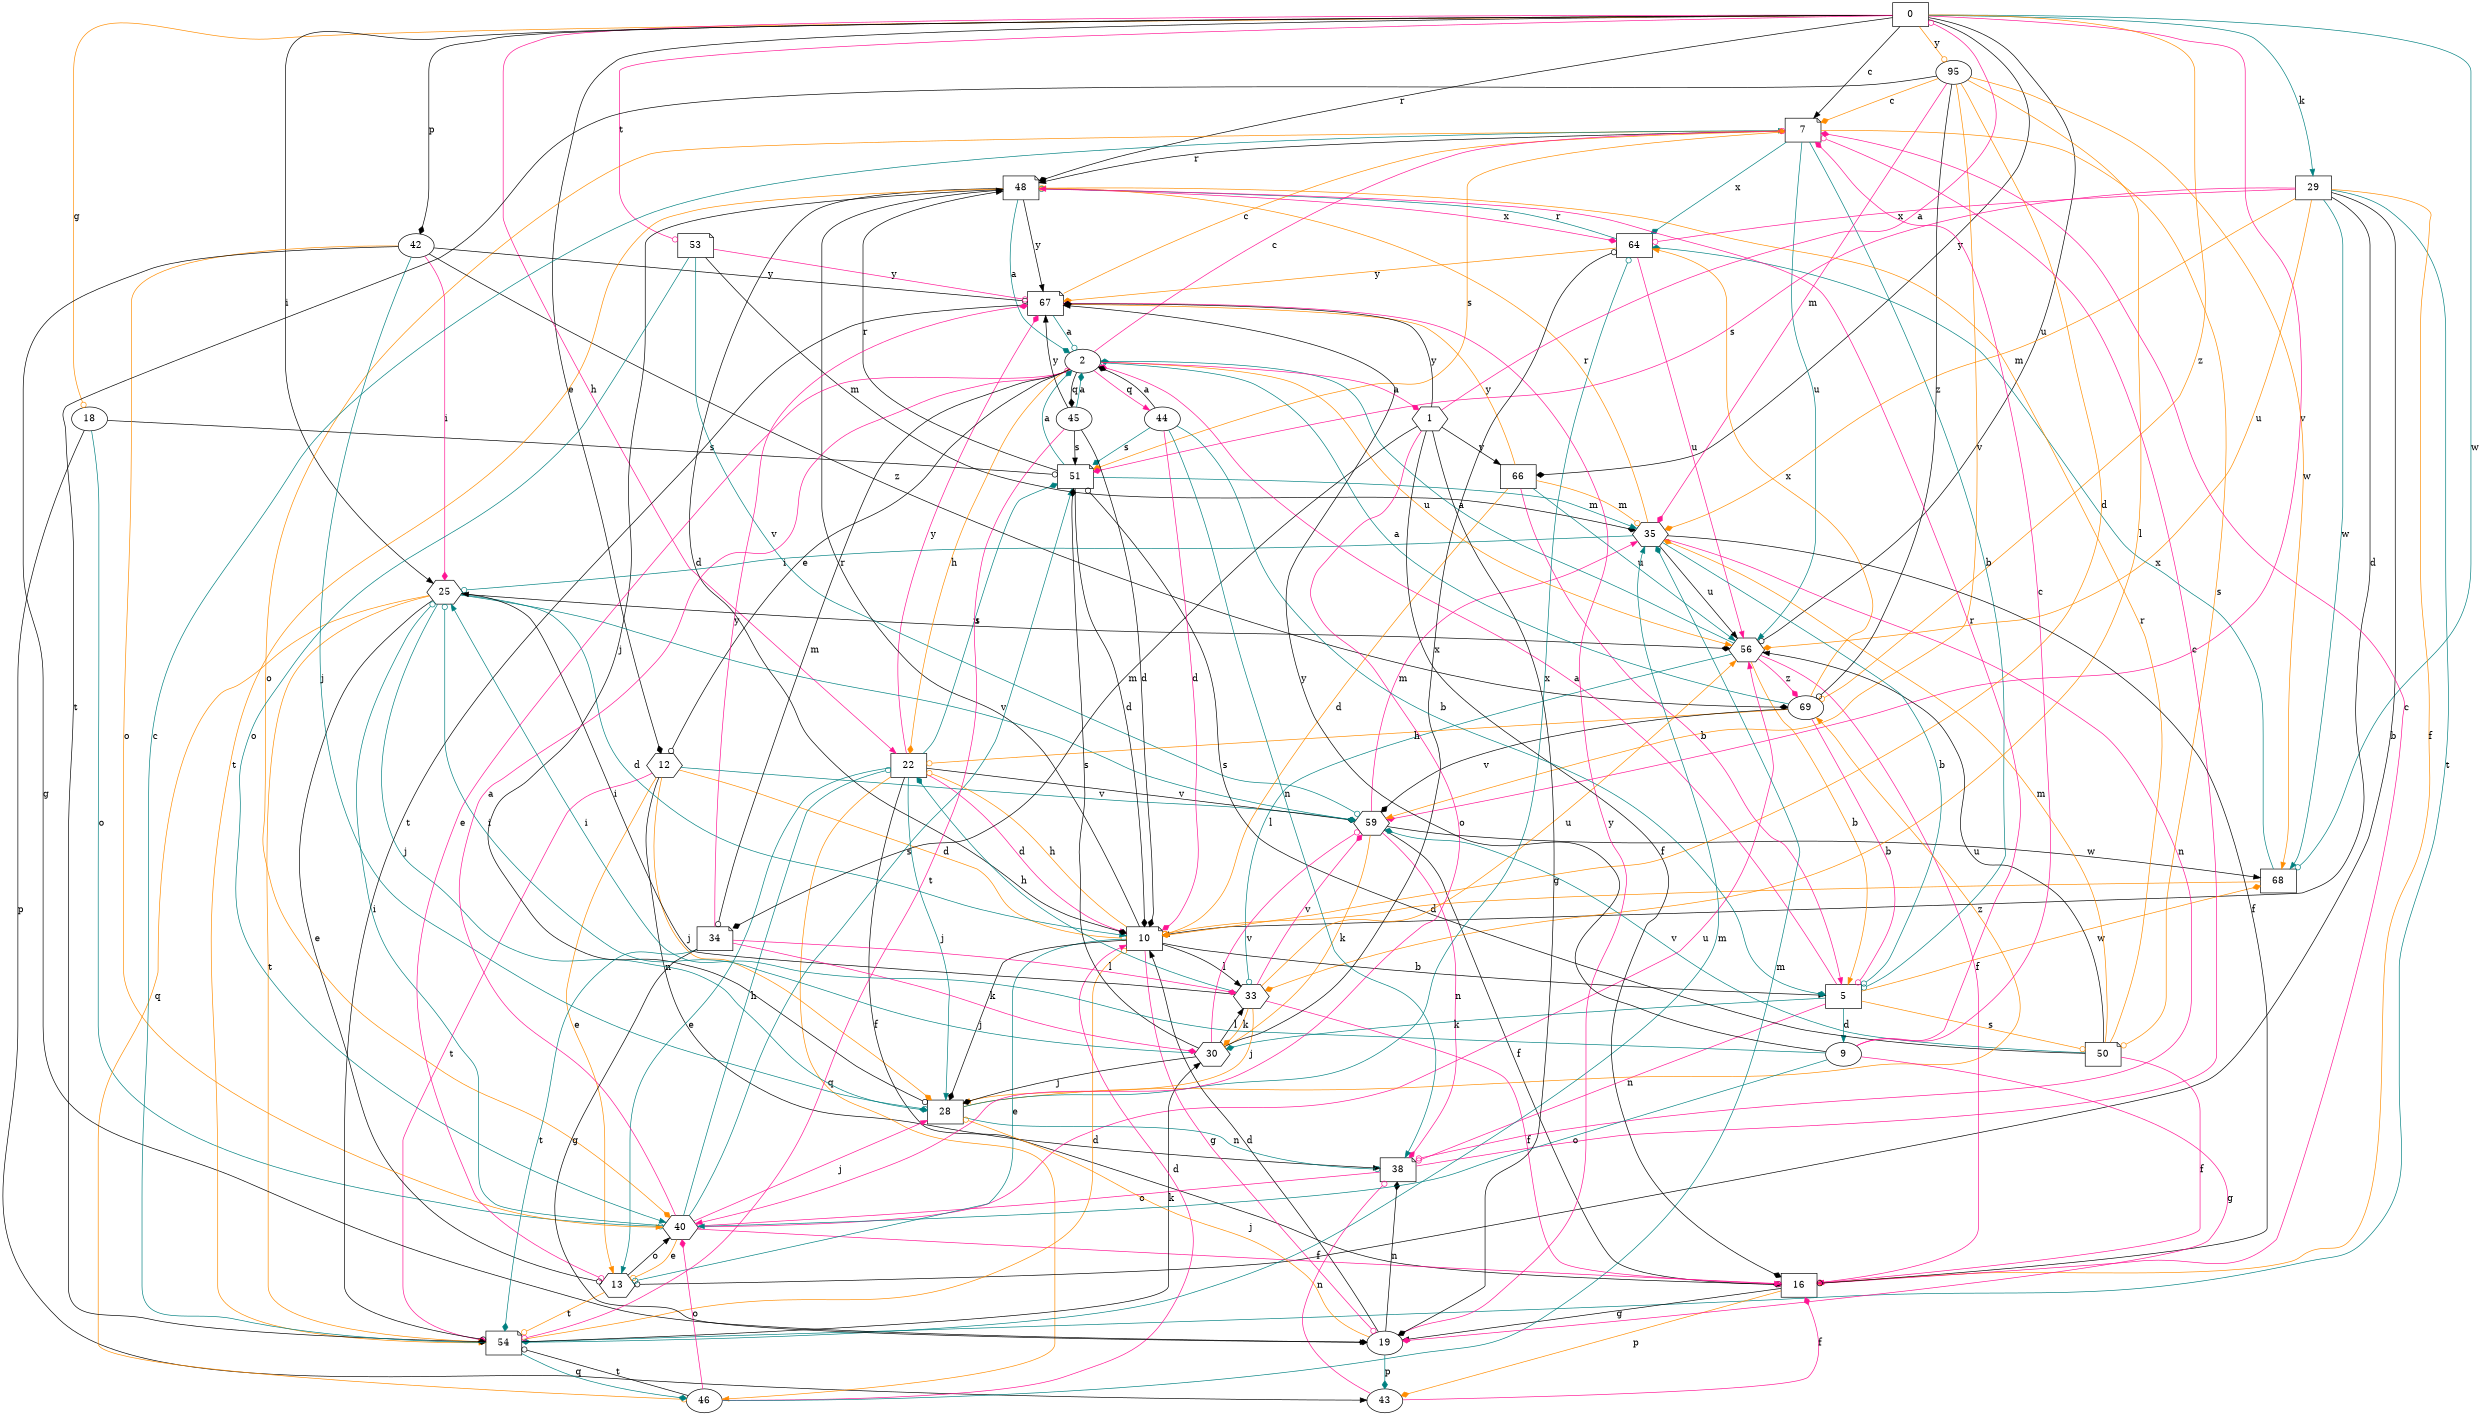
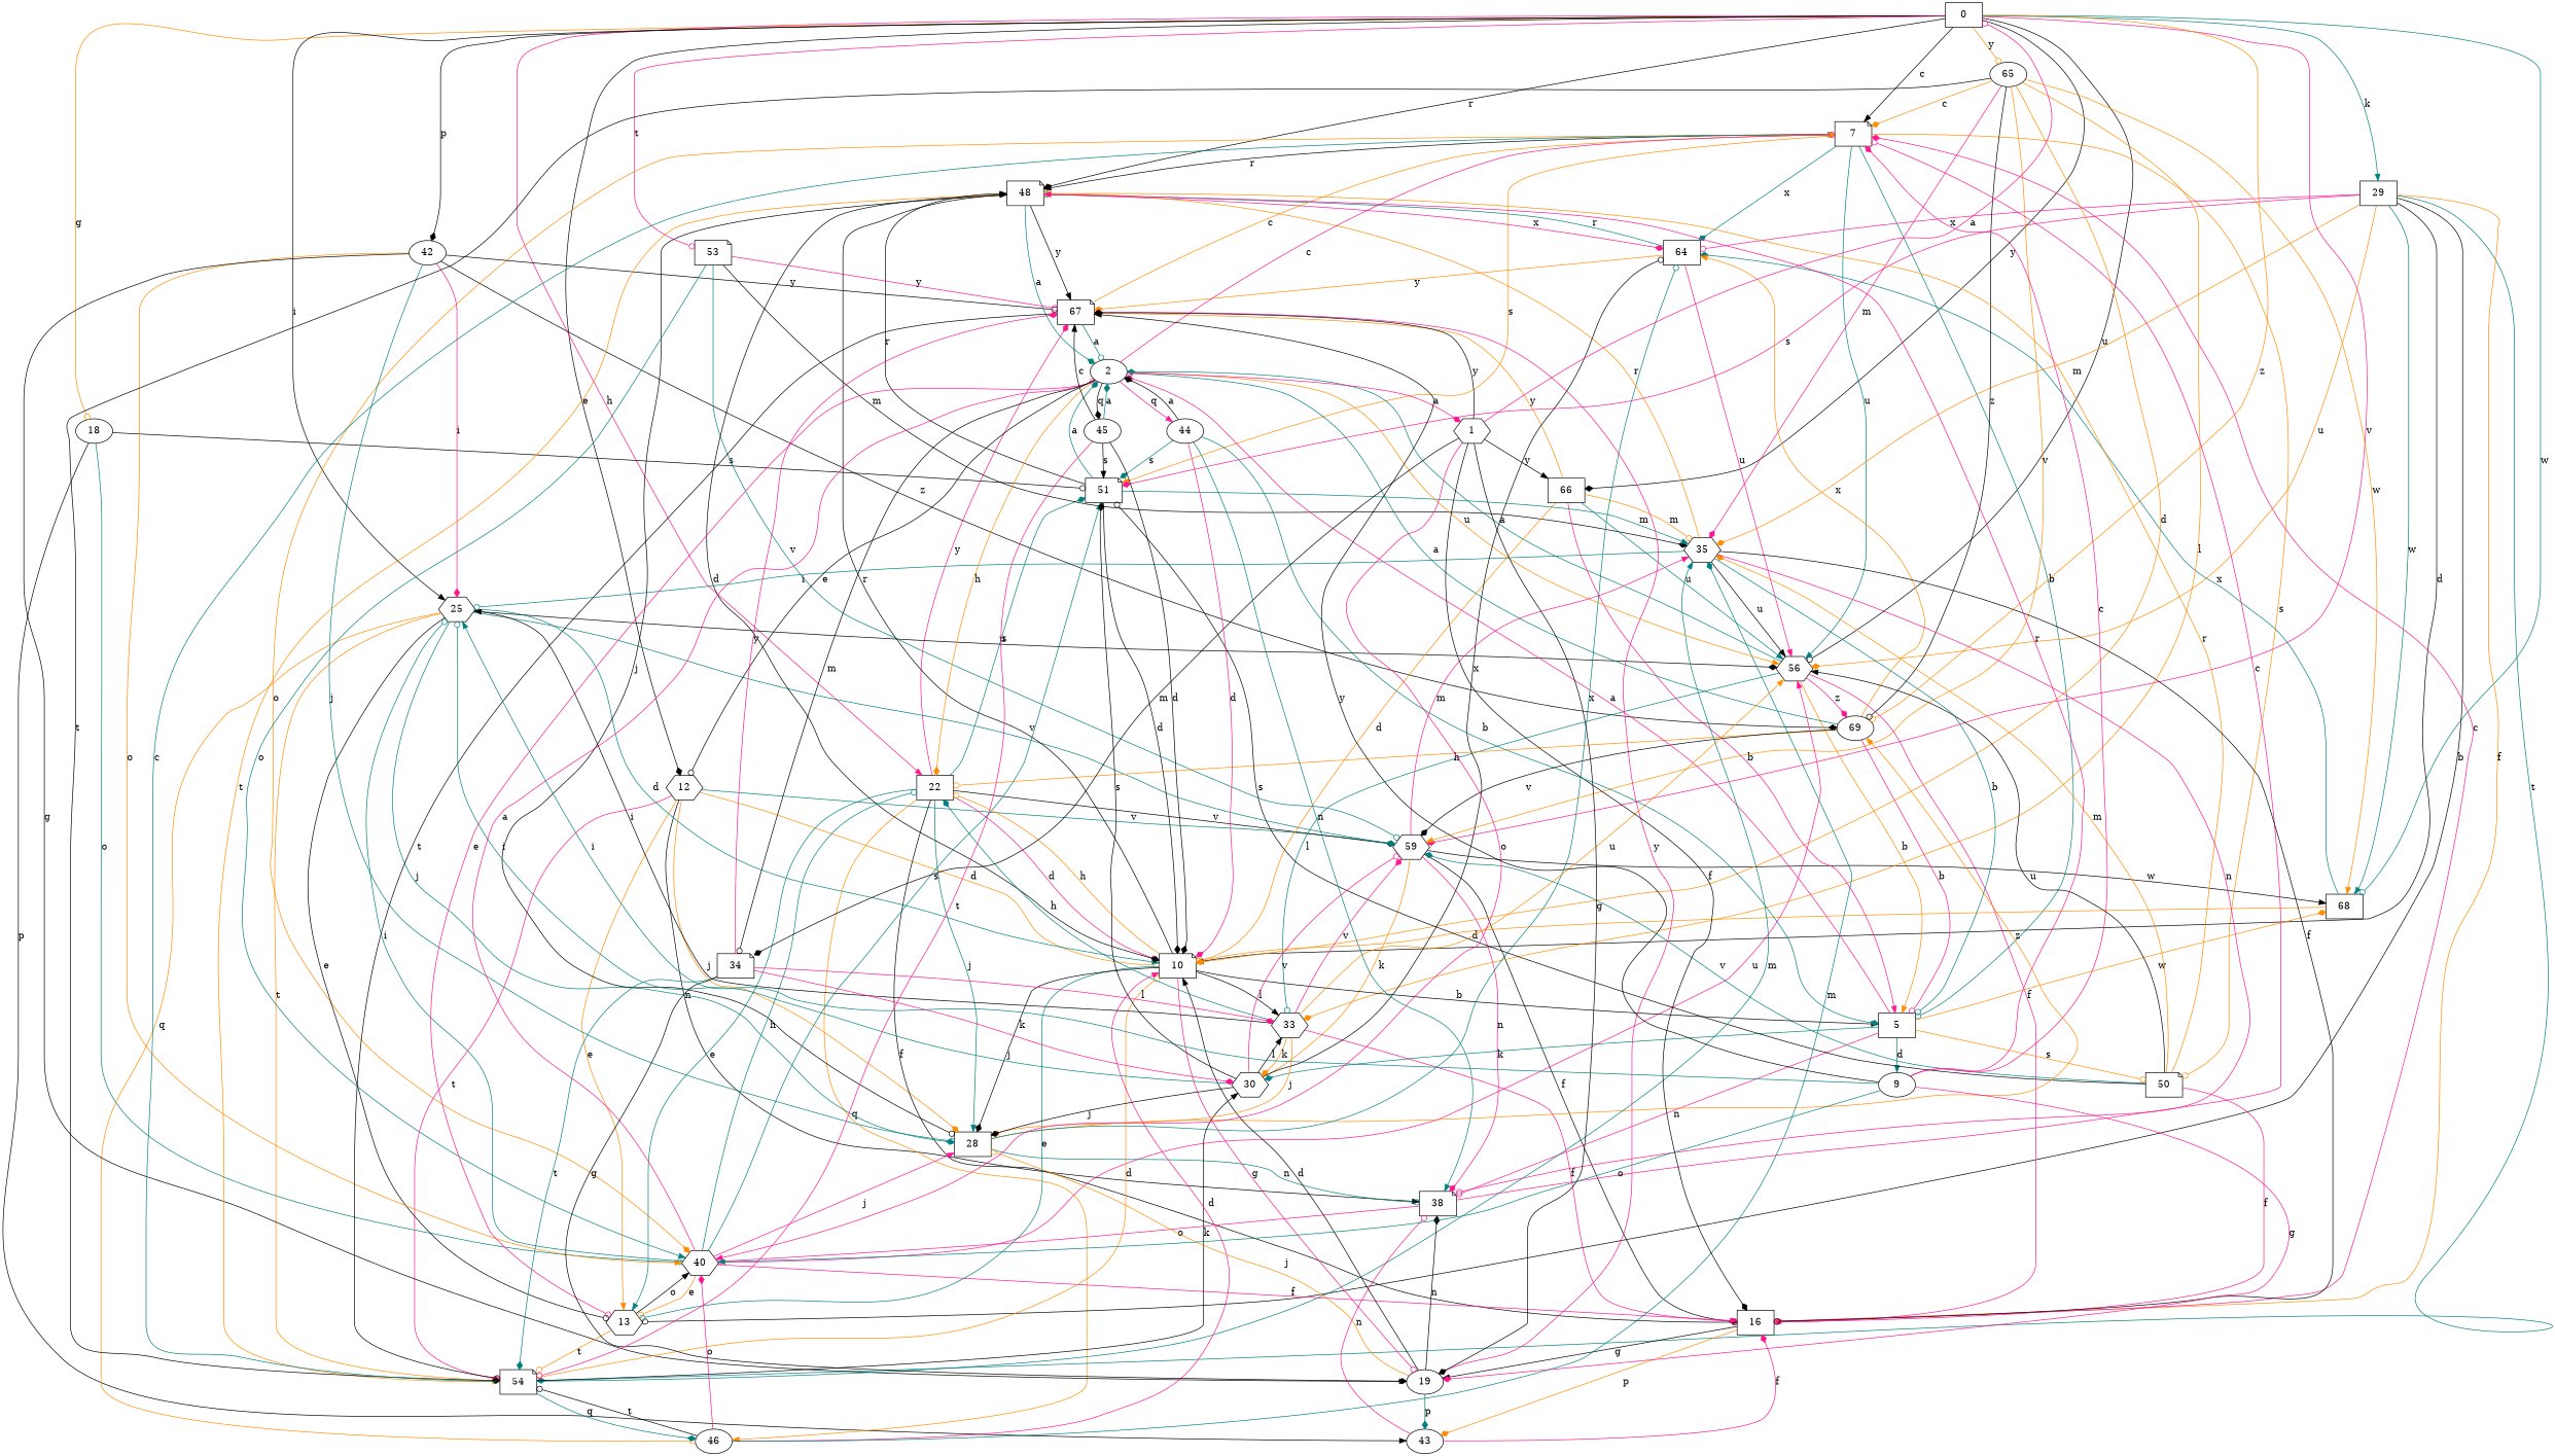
  strict digraph {
    node [shape=ellipse]
    edge [arrowhead=diamond color=black]
    0 [shape=box]
    7 [shape=note]
    12 [shape=hexagon]
    18
    22 [shape=box]
    25 [shape=hexagon]
    29 [shape=box]
    42
    48 [shape=note]
    53 [shape=note]
    56 [shape=hexagon]
    59 [shape=hexagon]
    n13 [label=68 shape=box]
-   65 [label=95]
+   65
    66 [shape=box]
    69
    40 [shape=hexagon]
    5 [shape=box]
    50 [shape=note]
    51 [shape=note]
    64 [shape=box]
    13 [shape=hexagon]
    38 [shape=note]
    10 [shape=note]
    28 [shape=box]
    54 [shape=note]
    43
    16 [shape=box]
    67 [shape=note]
    46
    35 [shape=hexagon]
    19
    2
    33 [shape=hexagon]
    30 [shape=hexagon]
    1 [shape=hexagon]
    34 [shape=note]
    44
    45
    9
    0 -> 7 [arrowhead=normal label=c]
    0 -> 12 [label=e]
    0 -> 18 [arrowhead=odot color=darkorange label=g]
    0 -> 22 [arrowhead=normal color=deeppink label=h]
    0 -> 25 [arrowhead=normal label=i]
    0 -> 29 [arrowhead=normal color=teal label=k]
    0 -> 42 [label=p]
    0 -> 48 [label=r]
    0 -> 53 [arrowhead=odot color=deeppink label=t]
    0 -> 56 [arrowhead=odot label=u]
    0 -> 59 [color=deeppink label=v]
    0 -> n13 [arrowhead=odot color=teal label=w]
    0 -> 65 [arrowhead=odot color=darkorange label=y]
    0 -> 66 [label=y]
    0 -> 69 [arrowhead=odot color=darkorange label=z]
    7 -> 48 [arrowhead=normal label=r]
    7 -> 56 [arrowhead=normal color=teal label=u]
    7 -> 40 [color=darkorange label=o]
    7 -> 5 [arrowhead=odot color=teal label=b]
    7 -> 50 [arrowhead=odot color=darkorange label=s]
    7 -> 51 [color=darkorange label=s]
    7 -> 64 [color=teal label=x]
    12 -> 59 [color=teal label=v]
    12 -> 13 [arrowhead=normal color=darkorange label=e]
    12 -> 38 [arrowhead=normal label=n]
    12 -> 10 [arrowhead=odot color=darkorange label=d]
    12 -> 28 [color=darkorange label=j]
    12 -> 54 [color=deeppink label=t]
    18 -> 40 [arrowhead=odot color=teal label=o]
    18 -> 51 [arrowhead=odot label=s]
    18 -> 43 [arrowhead=normal label=p]
    22 -> 59 [label=v]
    22 -> 51 [color=teal label=s]
    22 -> 13 [arrowhead=normal color=teal label=e]
    22 -> 10 [arrowhead=normal color=deeppink label=d]
    22 -> 28 [arrowhead=normal color=teal label=j]
    22 -> 16 [arrowhead=odot label=f]
    22 -> 67 [color=deeppink label=y]
    22 -> 46 [arrowhead=normal color=darkorange label=q]
    25 -> 56 [label=u]
    25 -> 59 [color=teal label=v]
    25 -> 13 [arrowhead=odot label=e]
    25 -> 10 [arrowhead=normal color=teal label=d]
    25 -> 28 [color=teal label=j]
    25 -> 54 [arrowhead=normal color=darkorange label=t]
    25 -> 46 [arrowhead=odot color=darkorange label=q]
    29 -> 56 [color=darkorange label=u]
    29 -> n13 [arrowhead=normal color=teal label=w]
    29 -> 51 [color=deeppink label=s]
    29 -> 64 [arrowhead=odot color=deeppink label=x]
    29 -> 13 [arrowhead=odot label=b]
    29 -> 10 [arrowhead=normal label=d]
    29 -> 54 [color=teal label=t]
    29 -> 16 [color=darkorange label=f]
    29 -> 35 [color=darkorange label=m]
    42 -> 25 [color=deeppink label=i]
    42 -> 69 [label=z]
    42 -> 40 [arrowhead=normal color=darkorange label=o]
    42 -> 28 [arrowhead=odot color=teal label=j]
    42 -> 67 [arrowhead=odot label=y]
    42 -> 19 [arrowhead=normal label=g]
    48 -> 64 [color=deeppink label=x]
    48 -> 10 [label=d]
    48 -> 28 [arrowhead=odot label=j]
    48 -> 54 [arrowhead=normal color=darkorange label=t]
    48 -> 67 [arrowhead=normal label=y]
    48 -> 2 [color=teal label=a]
    53 -> 59 [arrowhead=odot color=teal label=v]
    53 -> 40 [arrowhead=normal color=teal label=o]
    53 -> 67 [arrowhead=odot color=deeppink label=y]
    53 -> 35 [label=m]
    56 -> 69 [color=deeppink label=z]
    56 -> 5 [arrowhead=normal color=darkorange label=b]
    56 -> 16 [arrowhead=odot color=deeppink label=f]
    56 -> 2 [color=teal label=a]
    56 -> 33 [arrowhead=odot color=teal label=l]
    59 -> n13 [arrowhead=normal label=w]
    59 -> 38 [color=deeppink label=n]
    59 -> 16 [label=f]
    59 -> 35 [arrowhead=normal color=deeppink label=m]
    59 -> 30 [arrowhead=odot color=darkorange label=k]
    n13 -> 64 [color=teal label=x]
    n13 -> 10 [arrowhead=odot color=darkorange label=d]
    65 -> 7 [color=darkorange label=c]
    65 -> 59 [arrowhead=normal color=darkorange label=v]
    65 -> n13 [arrowhead=normal color=darkorange label=w]
    65 -> 69 [arrowhead=odot label=z]
    65 -> 10 [color=darkorange label=d]
    65 -> 54 [label=t]
    65 -> 35 [color=deeppink label=m]
    65 -> 33 [color=darkorange label=l]
    66 -> 56 [arrowhead=normal color=teal label=u]
    66 -> 5 [arrowhead=normal color=deeppink label=b]
    66 -> 10 [arrowhead=odot color=darkorange label=d]
    66 -> 67 [color=darkorange label=y]
    66 -> 35 [arrowhead=odot color=darkorange label=m]
    69 -> 22 [arrowhead=odot color=darkorange label=h]
    69 -> 59 [label=v]
    69 -> 5 [arrowhead=odot color=deeppink label=b]
    69 -> 64 [arrowhead=normal color=darkorange label=x]
    69 -> 2 [arrowhead=odot color=teal label=a]
    40 -> 22 [arrowhead=odot color=teal label=h]
    40 -> 25 [arrowhead=odot color=teal label=i]
    40 -> 56 [arrowhead=normal color=deeppink label=u]
    40 -> 51 [arrowhead=normal color=teal label=s]
    40 -> 13 [arrowhead=odot color=darkorange label=e]
    40 -> 28 [arrowhead=normal color=deeppink label=j]
    40 -> 16 [arrowhead=normal color=deeppink label=f]
    40 -> 2 [arrowhead=odot color=deeppink label=a]
    5 -> n13 [color=darkorange label=w]
    5 -> 50 [arrowhead=odot color=darkorange label=s]
    5 -> 38 [arrowhead=odot color=deeppink label=n]
    5 -> 2 [color=deeppink label=a]
    5 -> 30 [color=teal label=k]
    5 -> 9 [arrowhead=normal color=teal label=d]
    50 -> 48 [arrowhead=normal color=darkorange label=r]
    50 -> 56 [arrowhead=normal label=u]
    50 -> 59 [color=teal label=v]
    50 -> 51 [arrowhead=odot label=s]
    50 -> 16 [arrowhead=normal color=deeppink label=f]
    50 -> 35 [color=darkorange label=m]
    51 -> 48 [arrowhead=normal label=r]
    51 -> 10 [label=d]
    51 -> 35 [arrowhead=normal color=teal label=m]
    51 -> 2 [color=teal label=a]
    64 -> 48 [arrowhead=odot color=teal label=r]
    64 -> 56 [arrowhead=normal color=deeppink label=u]
    64 -> 67 [color=darkorange label=y]
    13 -> 40 [arrowhead=normal label=o]
    13 -> 54 [arrowhead=odot color=darkorange label=t]
    38 -> 7 [arrowhead=odot color=deeppink label=c]
    38 -> 40 [arrowhead=odot color=deeppink label=o]
    10 -> 22 [arrowhead=odot color=darkorange label=h]
    10 -> 48 [arrowhead=normal label=r]
    10 -> 5 [arrowhead=normal label=b]
    10 -> 13 [arrowhead=odot color=teal label=e]
    10 -> 28 [label=j]
    10 -> 19 [arrowhead=odot color=deeppink label=g]
    10 -> 33 [arrowhead=normal label=l]
    28 -> 69 [arrowhead=normal color=darkorange label=z]
    28 -> 64 [arrowhead=odot color=teal label=x]
    28 -> 38 [arrowhead=odot color=teal label=n]
    54 -> 7 [arrowhead=normal color=teal label=c]
    54 -> 10 [arrowhead=odot color=darkorange label=d]
    54 -> 46 [color=teal label=q]
    54 -> 35 [arrowhead=normal color=teal label=m]
    54 -> 30 [arrowhead=normal label=k]
    43 -> 38 [arrowhead=odot color=deeppink label=n]
    43 -> 16 [color=deeppink label=f]
    16 -> 7 [color=deeppink label=c]
    16 -> 43 [color=darkorange label=p]
    16 -> 19 [arrowhead=normal label=g]
    67 -> 7 [color=darkorange label=c]
    67 -> 54 [arrowhead=odot label=t]
    67 -> 2 [arrowhead=odot color=teal label=a]
    46 -> 40 [color=deeppink label=o]
    46 -> 10 [arrowhead=normal color=deeppink label=d]
    46 -> 54 [arrowhead=odot label=t]
    46 -> 35 [color=teal label=m]
    35 -> 25 [arrowhead=odot color=teal label=i]
    35 -> 48 [arrowhead=odot color=darkorange label=r]
    35 -> 56 [arrowhead=normal label=u]
    35 -> 5 [arrowhead=odot color=teal label=b]
    35 -> 38 [arrowhead=odot color=deeppink label=n]
    35 -> 16 [arrowhead=odot label=f]
    19 -> 38 [label=n]
    19 -> 10 [arrowhead=normal label=d]
    19 -> 28 [arrowhead=odot color=darkorange label=j]
    19 -> 43 [color=teal label=p]
    19 -> 67 [color=deeppink label=y]
    2 -> 7 [arrowhead=odot color=deeppink label=c]
    2 -> 12 [arrowhead=odot label=e]
    2 -> 22 [color=darkorange label=h]
    2 -> 56 [arrowhead=normal color=darkorange label=u]
    2 -> 13 [arrowhead=odot color=deeppink label=e]
    2 -> 1 [color=deeppink label=a]
    2 -> 34 [arrowhead=odot label=m]
    2 -> 44 [arrowhead=normal color=deeppink label=q]
    2 -> 45 [label=q]
    33 -> 22 [color=teal label=h]
    33 -> 25 [arrowhead=normal label=i]
    33 -> 56 [arrowhead=normal color=darkorange label=u]
    33 -> 59 [color=deeppink label=v]
    33 -> 28 [arrowhead=normal color=darkorange label=j]
    33 -> 16 [arrowhead=odot color=deeppink label=f]
    33 -> 30 [color=darkorange label=k]
    30 -> 25 [arrowhead=odot color=teal label=i]
    30 -> 59 [arrowhead=odot color=deeppink label=v]
    30 -> 51 [label=s]
    30 -> 64 [arrowhead=odot label=x]
    30 -> 28 [label=j]
    30 -> 33 [arrowhead=normal label=l]
    1 -> 0 [arrowhead=odot color=deeppink label=a]
    1 -> 66 [arrowhead=normal label=y]
    1 -> 40 [arrowhead=normal color=deeppink label=o]
    1 -> 16 [label=f]
    1 -> 67 [label=y]
    1 -> 19 [label=g]
    1 -> 34 [label=m]
    34 -> 54 [color=teal label=t]
    34 -> 67 [color=deeppink label=y]
    34 -> 19 [label=g]
    34 -> 33 [color=deeppink label=l]
    34 -> 30 [color=deeppink label=k]
    44 -> 5 [color=teal label=b]
    44 -> 51 [color=teal label=s]
    44 -> 38 [arrowhead=normal color=teal label=n]
    44 -> 10 [color=deeppink label=d]
    44 -> 2 [label=a]
    45 -> 51 [arrowhead=normal label=s]
    45 -> 10 [label=d]
    45 -> 54 [arrowhead=odot color=deeppink label=t]
-   45 -> 67 [arrowhead=normal label=y]
+   45 -> 67 [arrowhead=normal label=c]
    45 -> 2 [color=teal label=a]
    9 -> 7 [color=deeppink label=c]
    9 -> 25 [arrowhead=normal color=teal label=i]
    9 -> 48 [arrowhead=normal color=deeppink label=r]
    9 -> 40 [arrowhead=normal color=teal label=o]
    9 -> 67 [arrowhead=normal label=y]
    9 -> 19 [color=deeppink label=g]
  }
